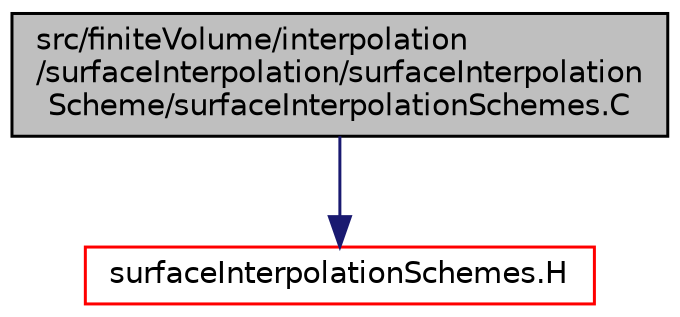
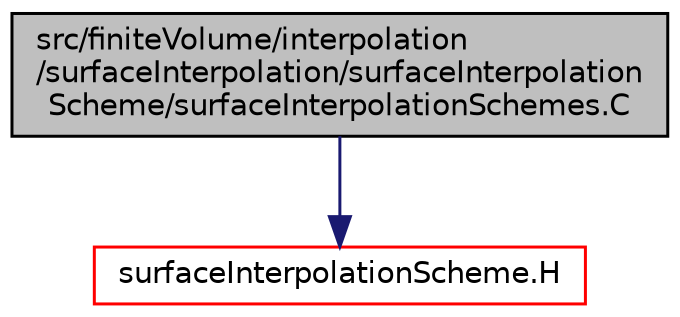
  digraph {
    node [fontname=Helvetica fontsize=10 shape=record]
    n1 [color=black fillcolor=grey75 fontcolor=black height=0.2 label="src/finiteVolume/interpolation\l/surfaceInterpolation/surfaceInterpolation\lScheme/surfaceInterpolationSchemes.C" style=filled width=0.4]
-   n2 [color=red height=0.2 label="surfaceInterpolationSchemes.H" width=0.4]
+   n2 [color=red height=0.2 label="surfaceInterpolationScheme.H" width=0.4]
    n1 -> n2 [color=midnightblue fontname=Helvetica fontsize=10 labelfontname=Helvetica labelfontsize=10 style=solid]
  }
